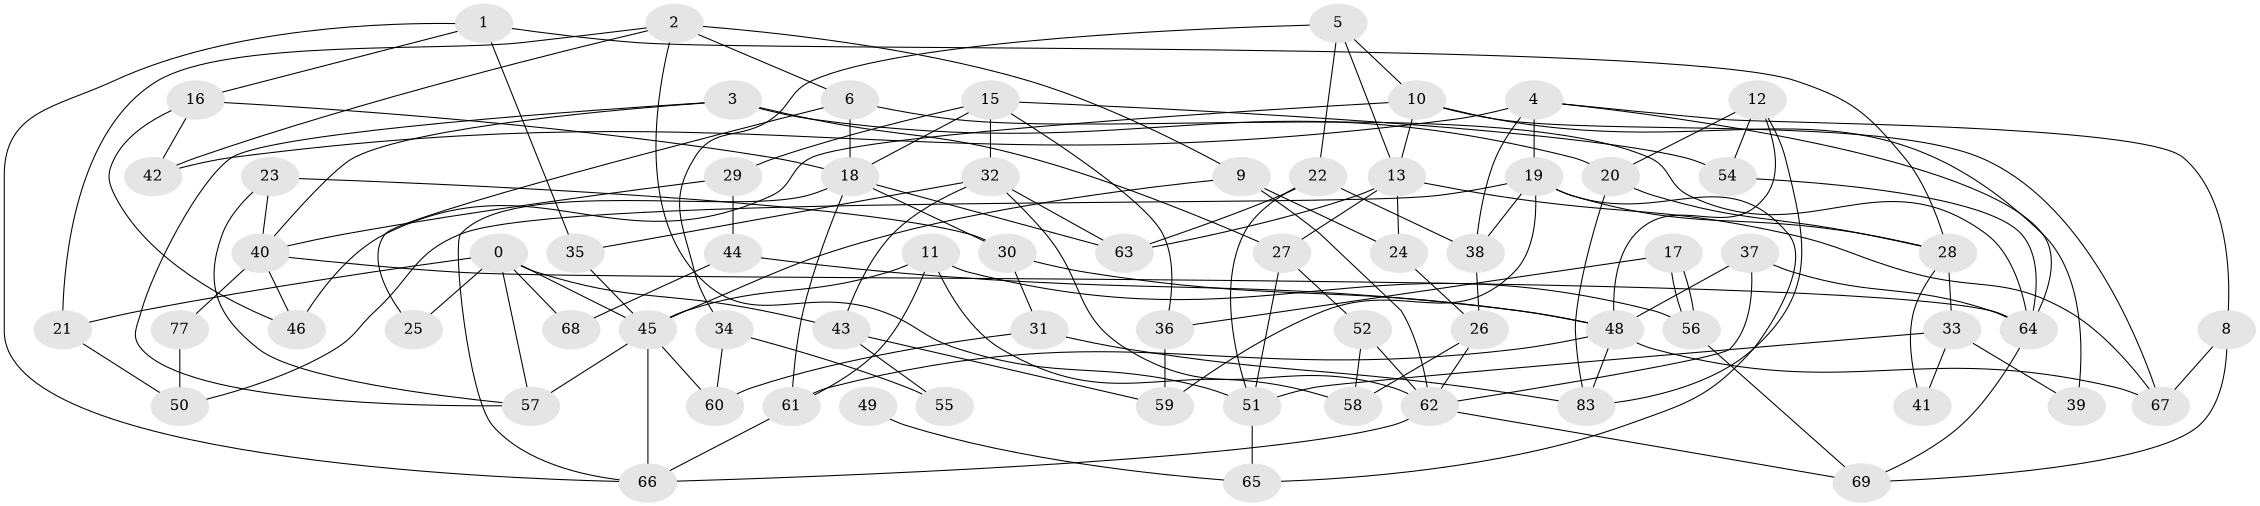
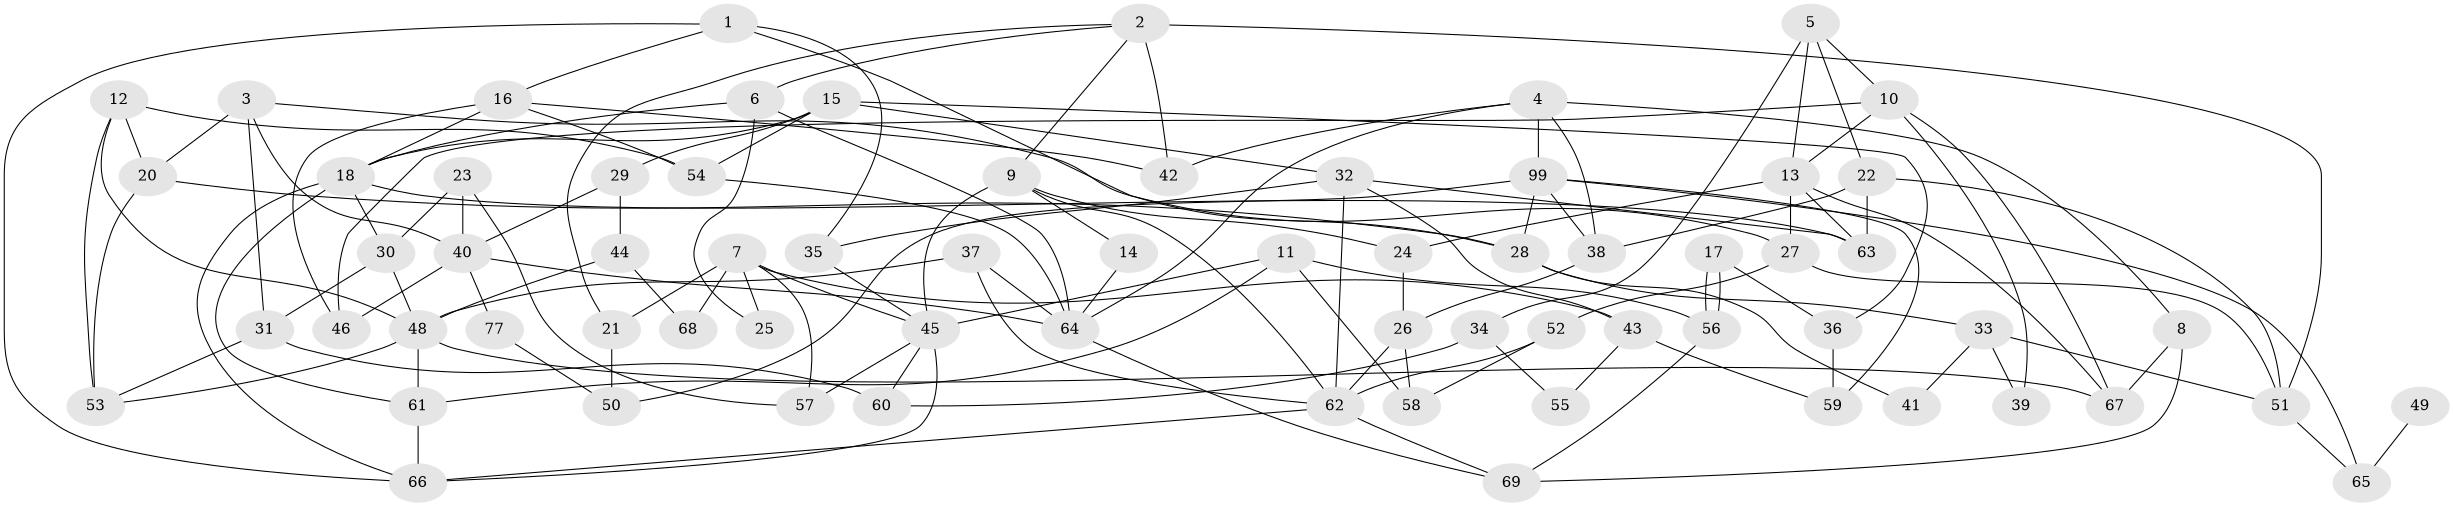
  graph {
    node [color=gray90 style=filled]
    1
    16
    28
    35
    66
    42
    18
    46
    54
    33
    41
    45
    2
    6
    9
    21
    51
    64
    25
+   14
    24
    62
    50
    65
    3
    20
    27
    40
    57
-   53 [label=83]
+   53
    52
    n32 [label=77]
    4
    8
-   19
+   19 [label=99]
    38
    67
    69
    59
    26
    5
    10
    13
    22
    34
    39
    63
    60
    55
    61
    30
-   7 [label=0]
+   7
    43
    68
    11
    56
    58
    12
    48
    15
    29
    32
    36
    44
    17
    31
    23
    49
    37
    1 -- 16
    1 -- 28
    1 -- 35
    1 -- 66
    16 -- 42
    16 -- 18
    16 -- 46
+   16 -- 54
    28 -- 33
    28 -- 41
    35 -- 45
    18 -- 66
    18 -- 63
    18 -- 61
    18 -- 30
    54 -- 64
    33 -- 41
    33 -- 51
    33 -- 39
    45 -- 66
    45 -- 57
    45 -- 60
    2 -- 42
    2 -- 6
    2 -- 9
    2 -- 21
    2 -- 51
    6 -- 18
    6 -- 64
    6 -- 25
    9 -- 45
+   9 -- 14
    9 -- 24
    9 -- 62
    21 -- 50
    51 -- 65
    64 -- 69
+   14 -- 64
    24 -- 26
    62 -- 66
    62 -- 69
    3 -- 20
    3 -- 27
    3 -- 40
-   3 -- 57
+   3 -- 31
    20 -- 28
    20 -- 53
    27 -- 51
    27 -- 52
    40 -- 46
    40 -- 64
    40 -- n32
    52 -- 62
    52 -- 58
    n32 -- 50
    4 -- 42
    4 -- 64
    4 -- 8
    4 -- 19
    4 -- 38
    8 -- 67
    8 -- 69
    19 -- 28
    19 -- 50
    19 -- 65
    19 -- 38
    19 -- 59
    38 -- 26
    26 -- 62
    26 -- 58
    5 -- 10
    5 -- 13
    5 -- 22
    5 -- 34
    10 -- 46
    10 -- 67
    10 -- 13
    10 -- 39
    13 -- 24
    13 -- 27
    13 -- 67
    13 -- 63
    22 -- 51
    22 -- 38
    22 -- 63
    34 -- 60
    34 -- 55
    61 -- 66
    30 -- 48
    30 -- 31
    7 -- 45
    7 -- 21
    7 -- 25
    7 -- 57
    7 -- 43
    7 -- 68
    43 -- 59
    43 -- 55
    11 -- 45
    11 -- 61
    11 -- 56
    11 -- 58
    56 -- 69
    12 -- 54
    12 -- 20
    12 -- 53
    12 -- 48
    48 -- 53
    48 -- 67
    48 -- 61
    15 -- 18
    15 -- 54
    15 -- 29
    15 -- 32
    15 -- 36
    29 -- 40
    29 -- 44
    32 -- 35
    32 -- 62
    32 -- 63
    32 -- 43
    36 -- 59
    44 -- 68
    44 -- 48
    17 -- 56
    17 -- 56
    17 -- 36
    31 -- 53
    31 -- 60
    23 -- 40
    23 -- 57
    23 -- 30
    49 -- 65
    37 -- 64
    37 -- 62
    37 -- 48
  }
